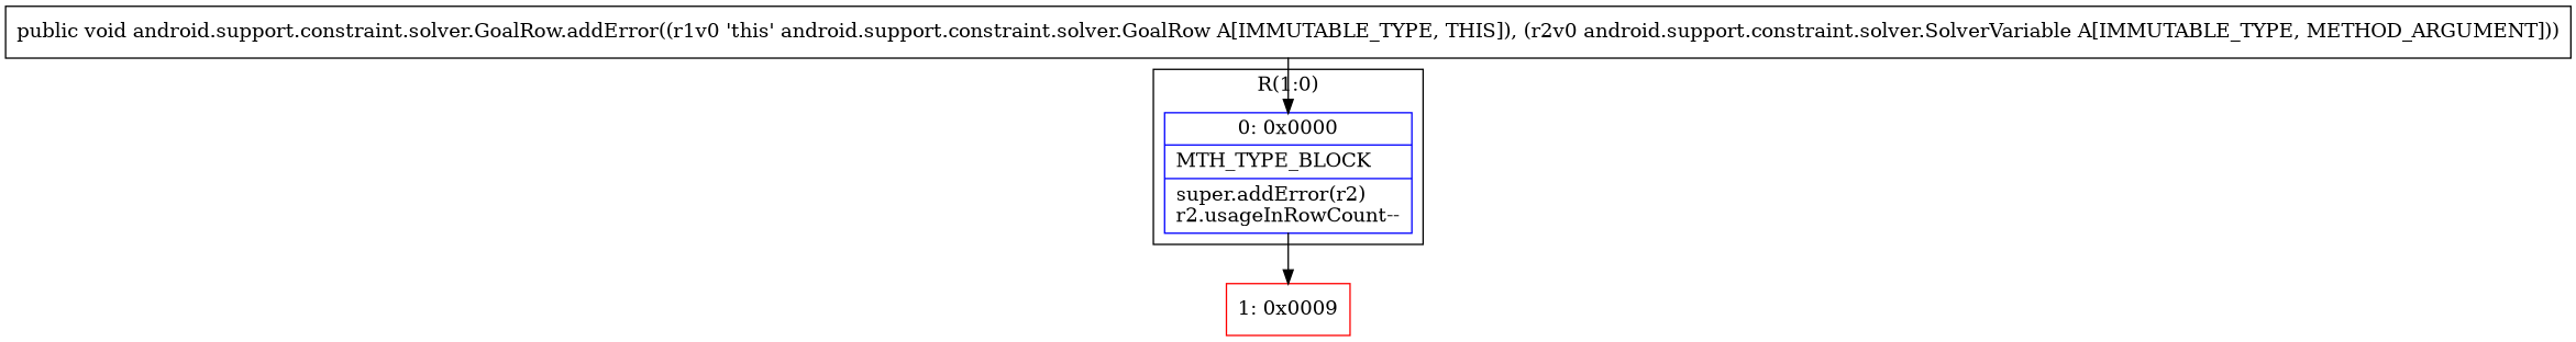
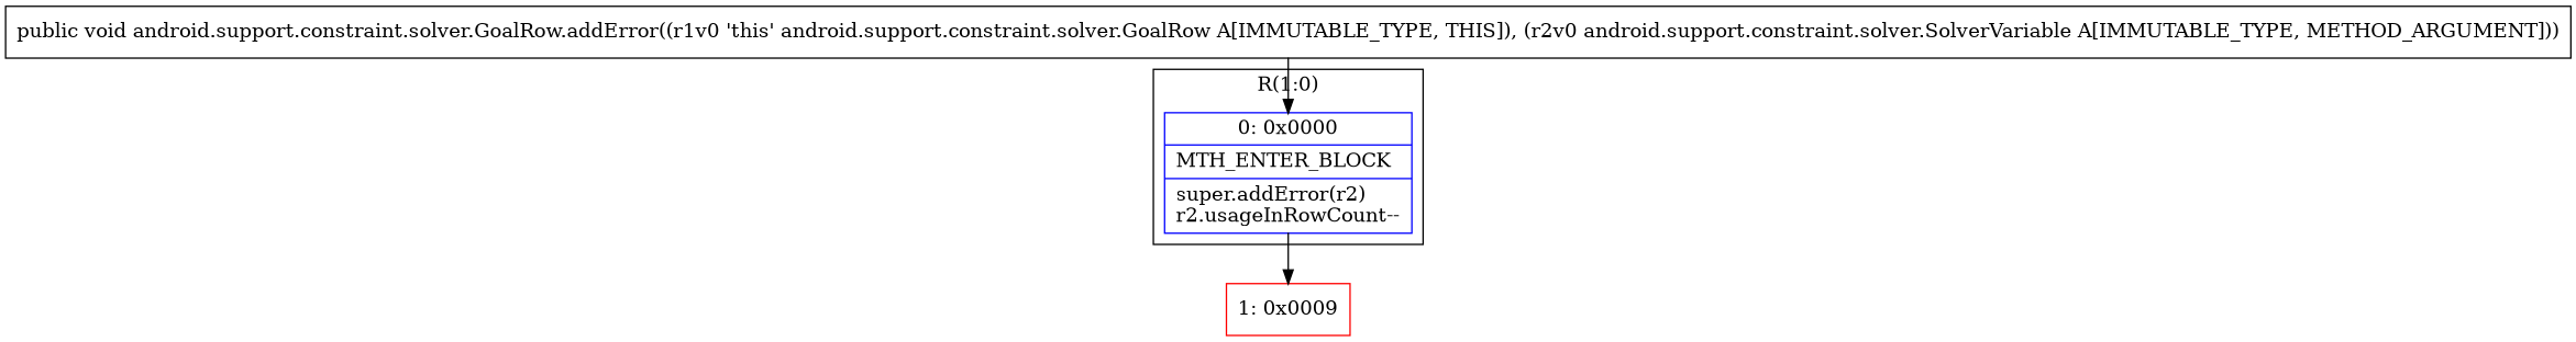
  digraph {
    node [shape=record]
-   n1 [color=blue label="{0\:\ 0x0000|MTH_TYPE_BLOCK\l|super.addError(r2)\lr2.usageInRowCount\-\-\l}"]
+   n1 [color=blue label="{0\:\ 0x0000|MTH_ENTER_BLOCK\l|super.addError(r2)\lr2.usageInRowCount\-\-\l}"]
    n2 [color=red label="{1\:\ 0x0009}"]
    n3 [label="{public void android.support.constraint.solver.GoalRow.addError((r1v0 'this' android.support.constraint.solver.GoalRow A[IMMUTABLE_TYPE, THIS]), (r2v0 android.support.constraint.solver.SolverVariable A[IMMUTABLE_TYPE, METHOD_ARGUMENT])) }"]
    subgraph cluster_1 {
      label="R(1:0)"
      n1
    }
    n1 -> n2
    n3 -> n1
  }
